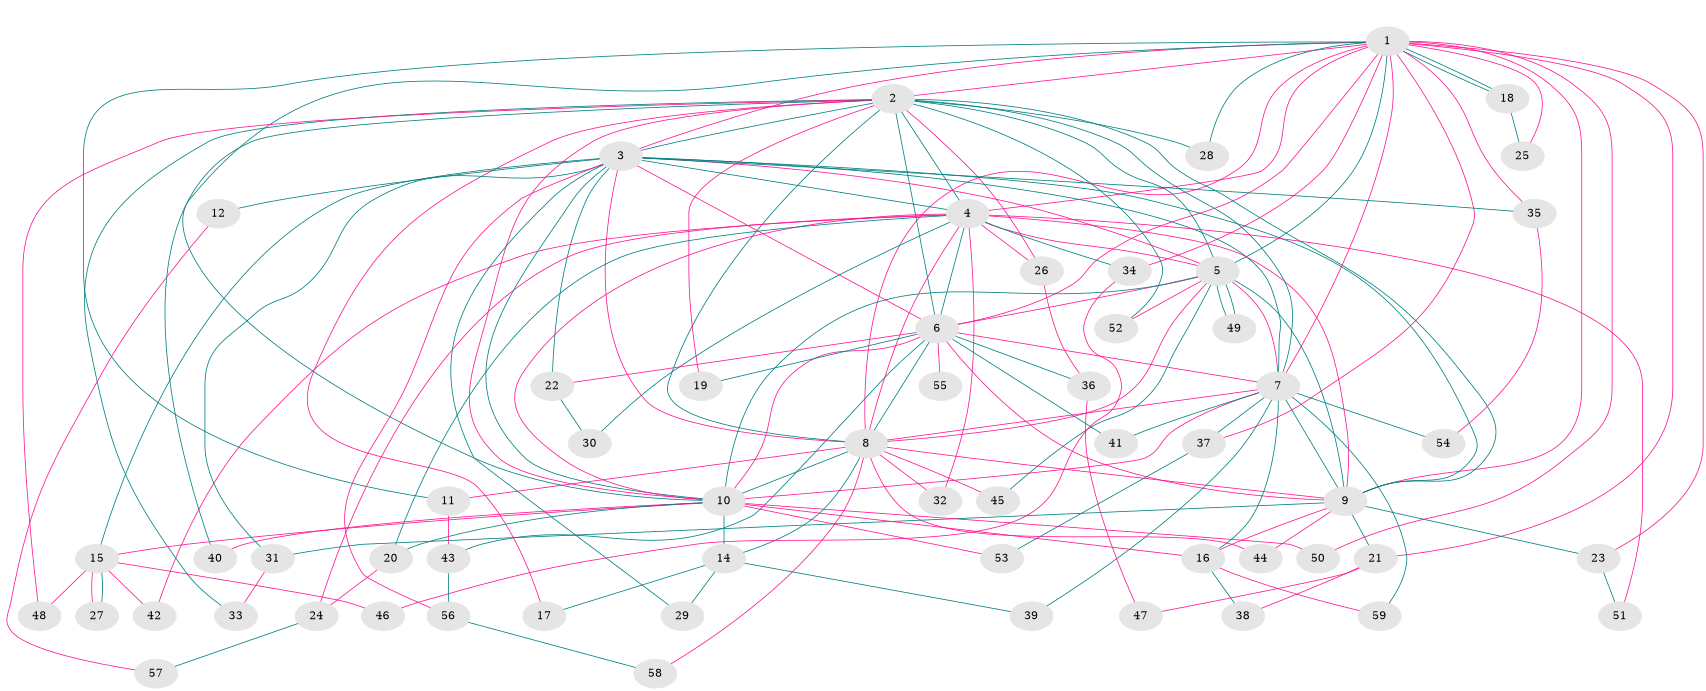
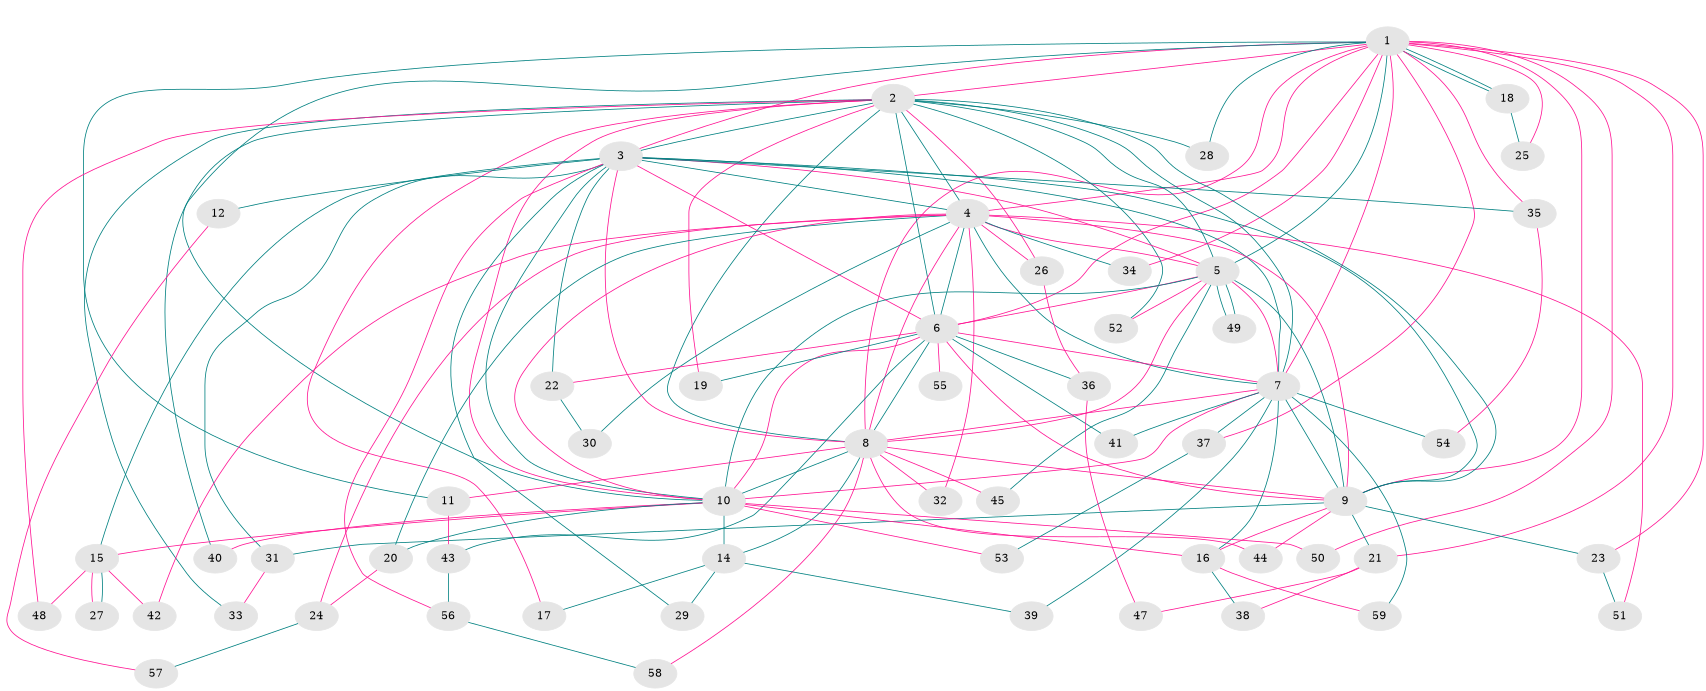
  graph {
    fontname="DejaVu Serif"
    node [color=gray90 fontname="DejaVu Serif" style=filled]
    edge [color=deeppink fontname="DejaVu Serif"]
    1
    2
    3
    4
    5
    6
    7
    8
    9
    10
    11
    18
    21
    23
    25
    28
    34
    35
    37
    50
    17
    19
    26
    33
    40
    48
    52
    12
    15
    22
    29
    31
    56
    20
    24
    30
    32
    42
    51
    45
    49
    36
    41
    43
    55
    16
    39
    54
    59
    14
    44
    58
    53
    38
    47
-   46
    57
    27
    1 -- 2
    1 -- 3
    1 -- 4
    1 -- 5 [color=teal]
    1 -- 6
    1 -- 7
    1 -- 8
    1 -- 9
    1 -- 10 [color=teal]
    1 -- 11 [color=teal]
    1 -- 18 [color=teal]
    1 -- 18 [color=teal]
    1 -- 21
    1 -- 23
    1 -- 25
    1 -- 28 [color=teal]
    1 -- 34
    1 -- 35
    1 -- 37
    1 -- 50
    2 -- 3 [color=teal]
    2 -- 4 [color=teal]
    2 -- 5 [color=teal]
    2 -- 6 [color=teal]
    2 -- 7 [color=teal]
    2 -- 8 [color=teal]
    2 -- 9 [color=teal]
    2 -- 10
    2 -- 28 [color=teal]
    2 -- 17
    2 -- 19
    2 -- 26
    2 -- 33 [color=teal]
    2 -- 40 [color=teal]
    2 -- 48
    2 -- 52 [color=teal]
    3 -- 4 [color=teal]
    3 -- 5
    3 -- 6
    3 -- 7 [color=teal]
    3 -- 8
    3 -- 9 [color=teal]
    3 -- 10 [color=teal]
    3 -- 35 [color=teal]
    3 -- 12 [color=teal]
    3 -- 15 [color=teal]
    3 -- 22 [color=teal]
    3 -- 29 [color=teal]
    3 -- 31 [color=teal]
    3 -- 56
    4 -- 5
    4 -- 6 [color=teal]
+   4 -- 7 [color=teal]
    4 -- 8
    4 -- 9
    4 -- 10
    4 -- 34 [color=teal]
    4 -- 26
    4 -- 20 [color=teal]
    4 -- 24
    4 -- 30 [color=teal]
    4 -- 32
    4 -- 42
    4 -- 51
    5 -- 6
    5 -- 7
    5 -- 8
    5 -- 9 [color=teal]
    5 -- 10 [color=teal]
    5 -- 52
    5 -- 45 [color=teal]
    5 -- 49 [color=teal]
    5 -- 49 [color=teal]
    6 -- 7
    6 -- 8 [color=teal]
    6 -- 9
    6 -- 10
    6 -- 19 [color=teal]
    6 -- 22
    6 -- 36 [color=teal]
    6 -- 41 [color=teal]
    6 -- 43 [color=teal]
    6 -- 55
    7 -- 8
    7 -- 9 [color=teal]
    7 -- 10
    7 -- 37 [color=teal]
    7 -- 41 [color=teal]
    7 -- 16 [color=teal]
    7 -- 39 [color=teal]
    7 -- 54 [color=teal]
    7 -- 59 [color=teal]
    8 -- 9
    8 -- 10 [color=teal]
    8 -- 11
    8 -- 32
    8 -- 45
    8 -- 14 [color=teal]
    8 -- 44
    8 -- 58
    9 -- 21 [color=teal]
    9 -- 23 [color=teal]
    9 -- 31 [color=teal]
    9 -- 16
    9 -- 44
    10 -- 50
    10 -- 40
    10 -- 15
    10 -- 20 [color=teal]
    10 -- 16
    10 -- 14 [color=teal]
    10 -- 53
    11 -- 43
    18 -- 25 [color=teal]
    21 -- 38
    21 -- 47
    23 -- 51 [color=teal]
-   34 -- 46
    35 -- 54
    37 -- 53 [color=teal]
    26 -- 36
    12 -- 57
    15 -- 48
    15 -- 42
-   15 -- 46
    15 -- 27
    15 -- 27 [color=teal]
    22 -- 30 [color=teal]
    31 -- 33
    56 -- 58 [color=teal]
    20 -- 24
    24 -- 57 [color=teal]
    36 -- 47
    43 -- 56 [color=teal]
    16 -- 59
    16 -- 38 [color=teal]
    14 -- 17 [color=teal]
    14 -- 29 [color=teal]
    14 -- 39 [color=teal]
  }
